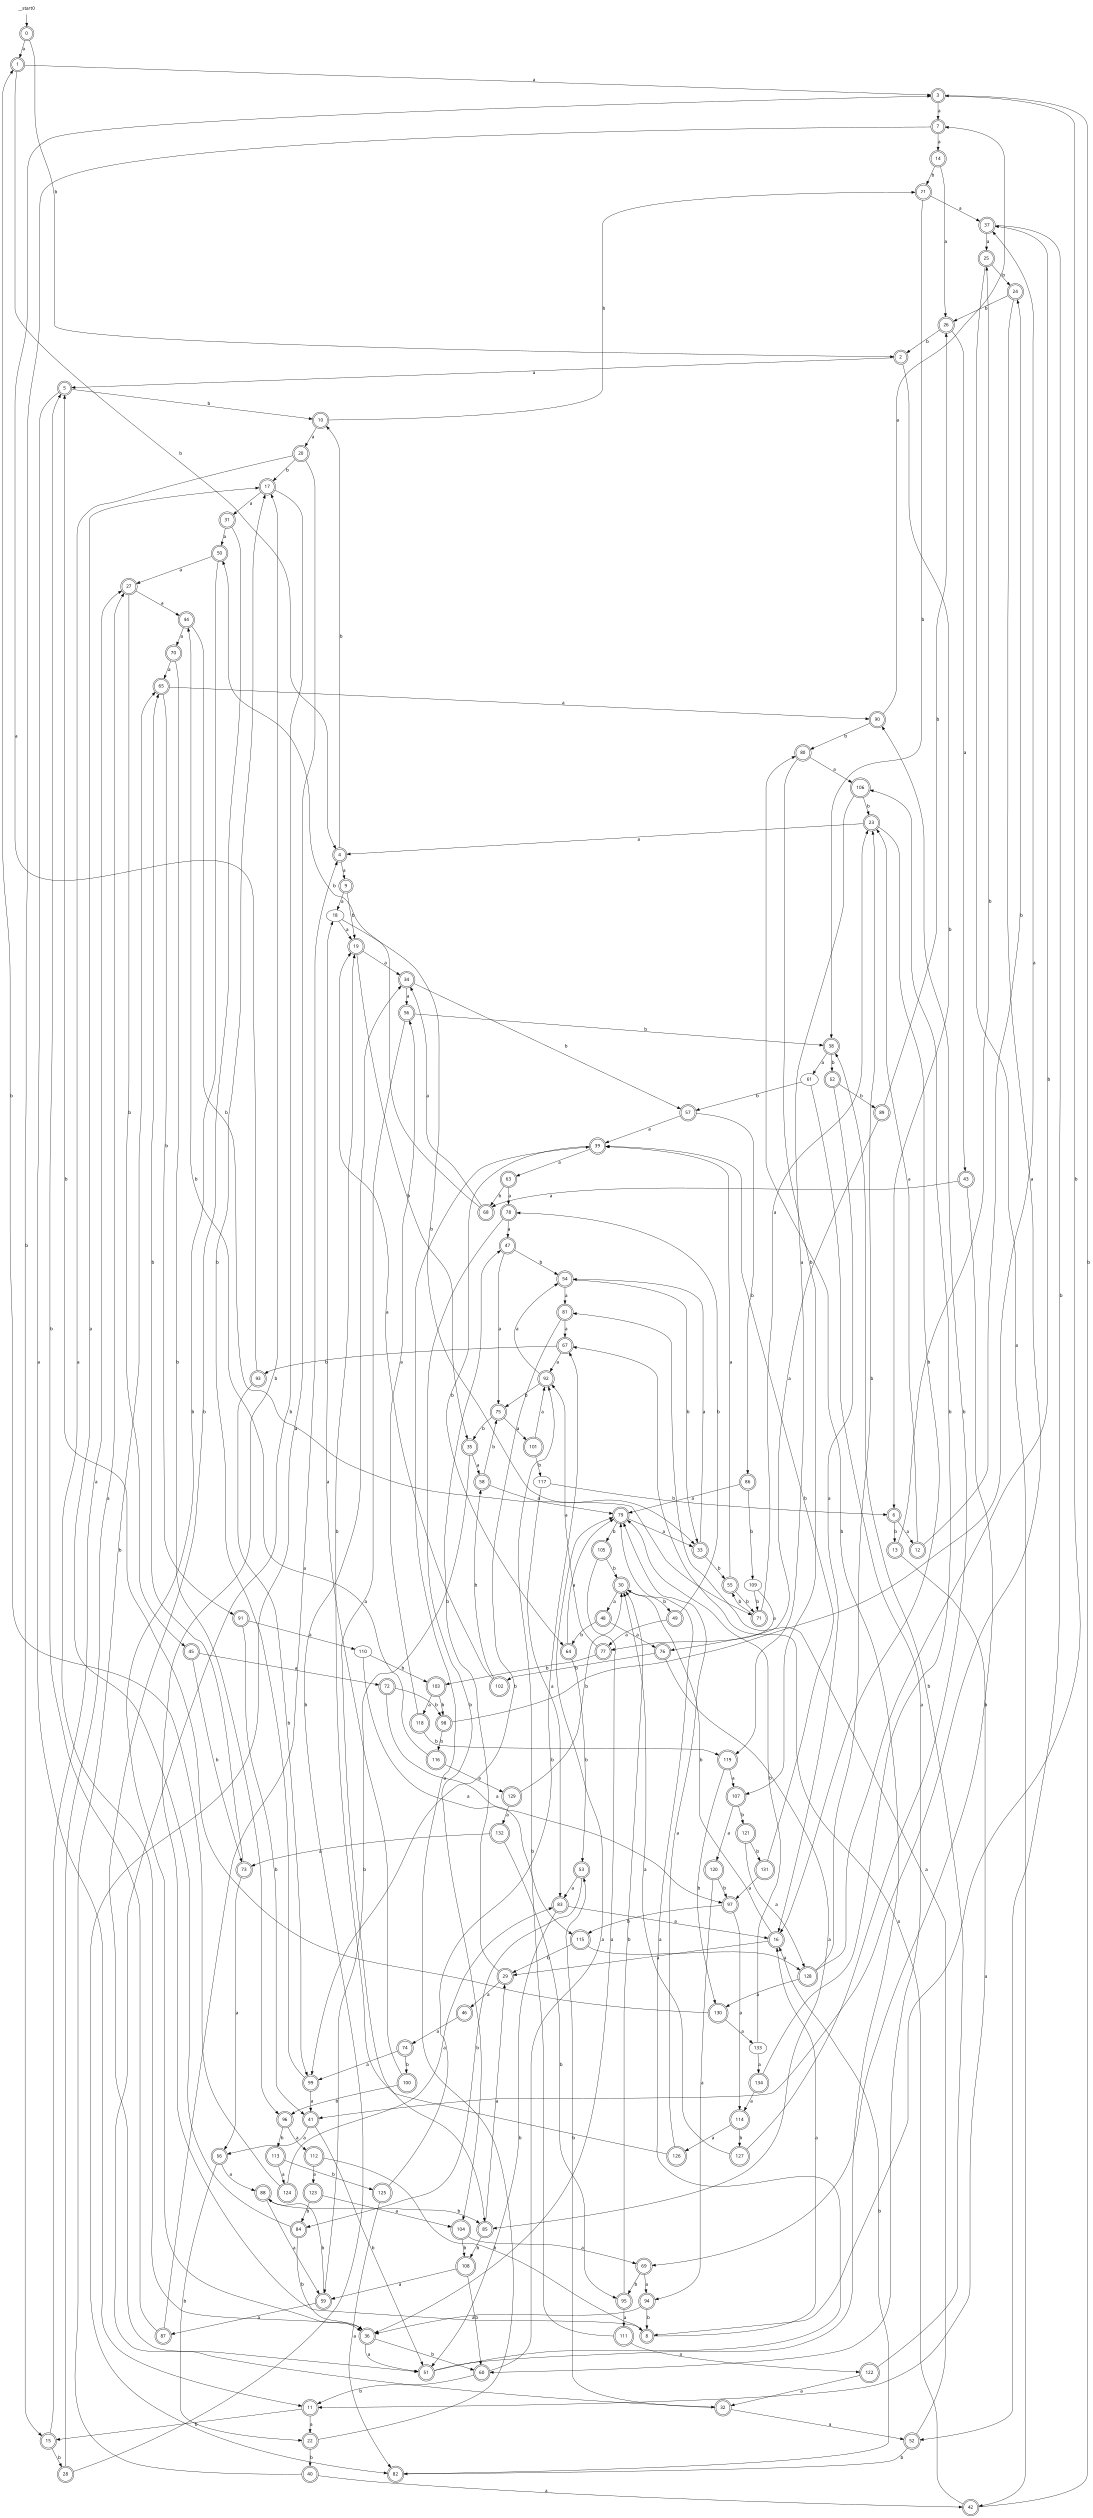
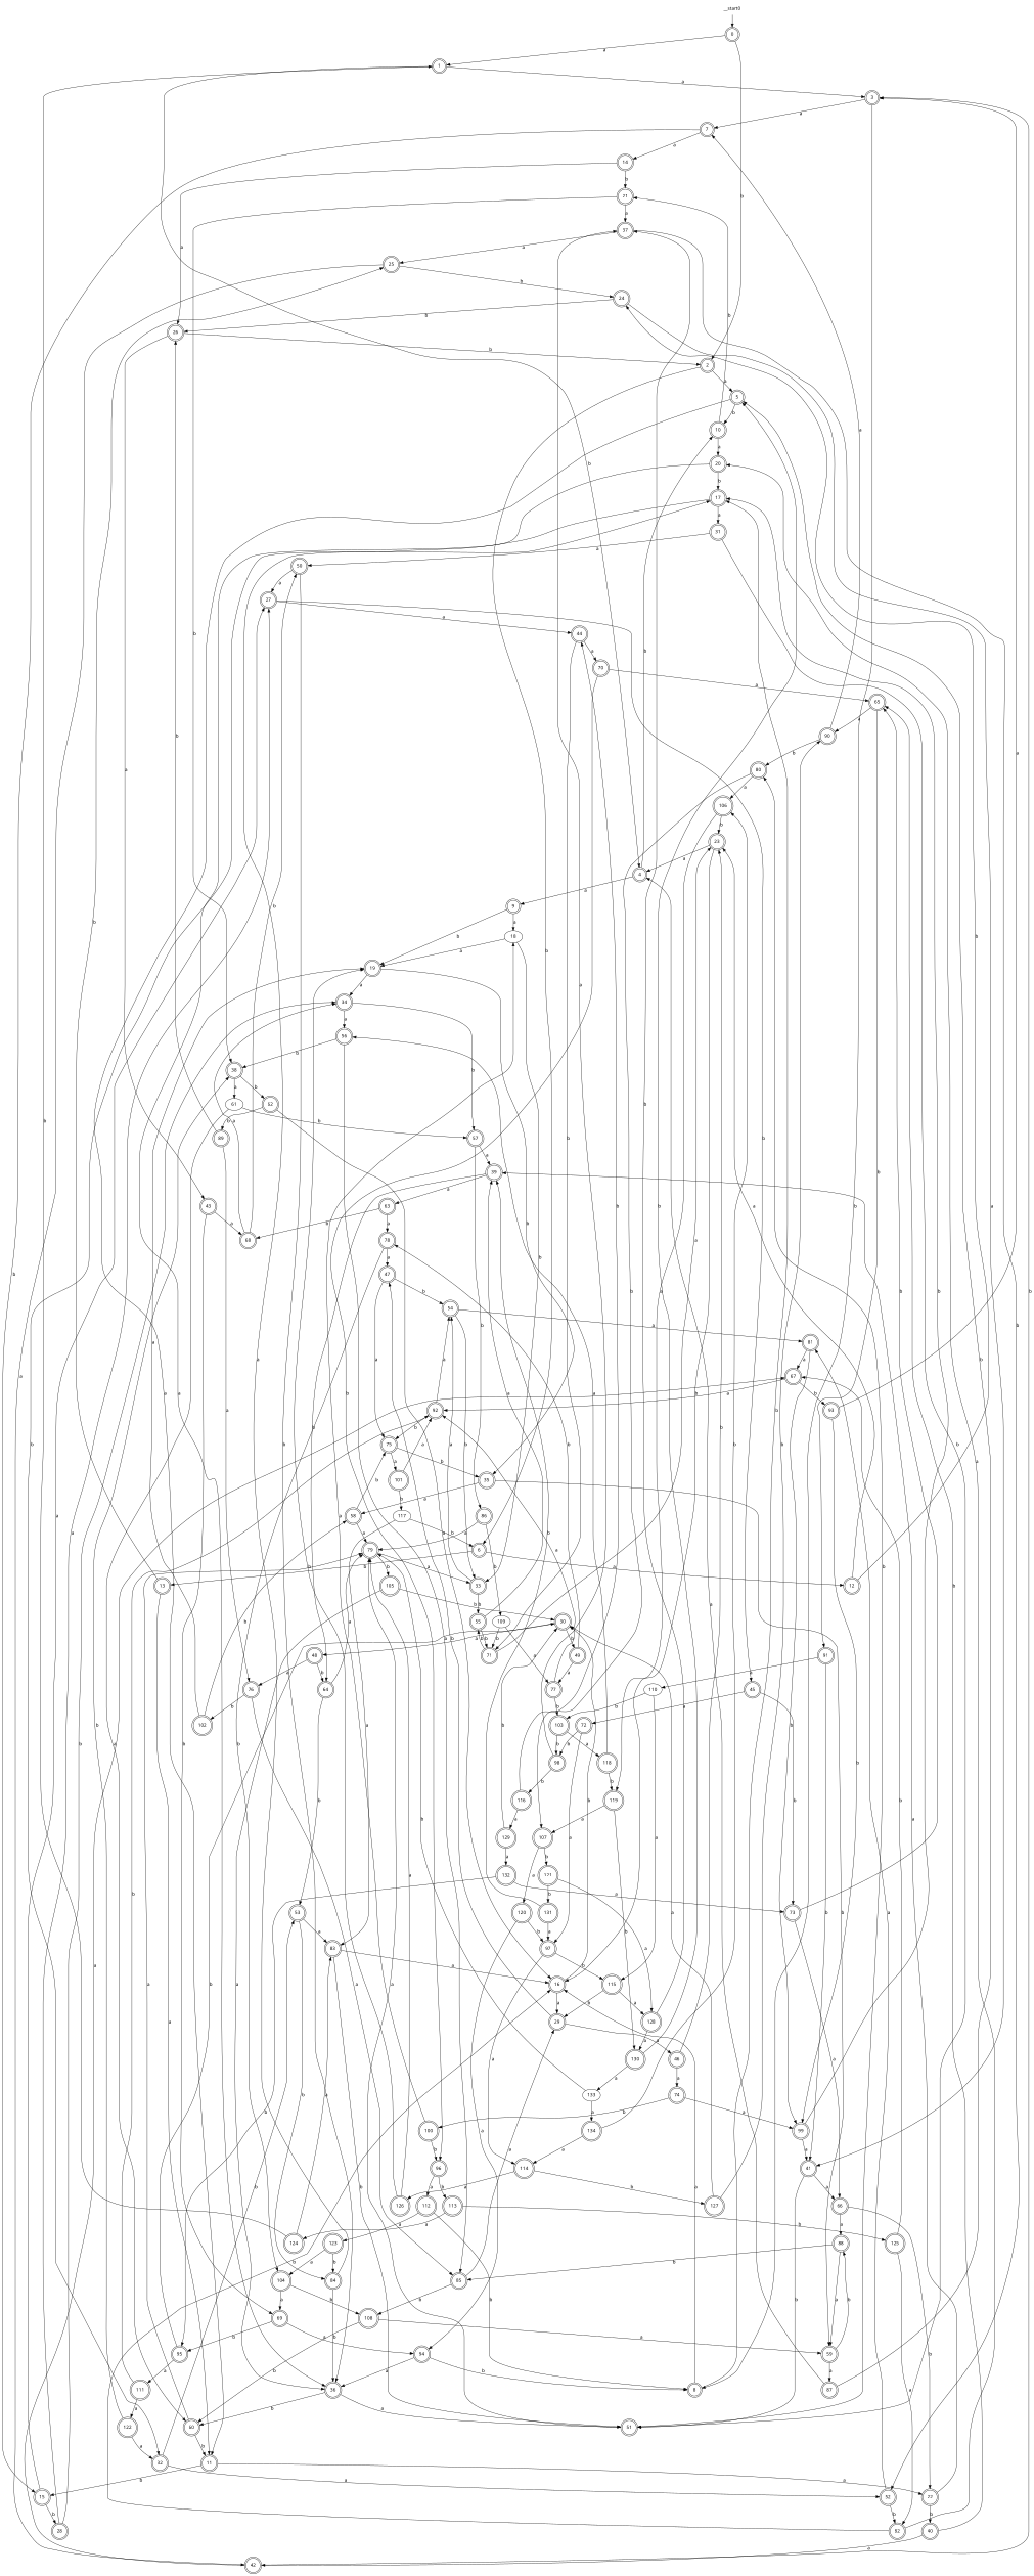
  digraph {
    fontname="Noto Sans"
    node [fontname="Noto Sans" shape=doublecircle]
    edge [fontname="Noto Sans"]
    __start0 [shape=none]
    0
    1
    2
    3
    4
    5
    6
    7
    8
    9
    10
    11
    12
    13
    14
    15
    16
    17
    18 [shape=""]
    19
    20
    21
    22
    23
    24
    25
    26
    27
    28
    29
    30
    31
    32
    33
    34
    35
    36
    37
    38
    39
    40
    41
    42
    43
    44
    45
    46
    47
    48
    49
    50
    51
    52
    53
    54
    55
    56
    57
    58
    59
    60
    61 [shape=""]
    62
    63
    64
    65
    66
    67
    68
    69
    70
    71
    72
    73
    74
    75
    76
    77
    78
    79
    80
    81
    82
    83
    84
    85
    86
    87
    88
    89
    90
    91
    92
    93
    94
    95
    96
    97
    98
    99
    100
    101
    102
    103
    104
    105
    106
    107
    108
    109 [shape=""]
    110 [shape=""]
    111
    112
    113
    114
    115
    116
    117 [shape=""]
    118
    119
    120
    121
    122
    123
    124
    125
    126
    127
    128
    129
    130
    131
    132
    133 [shape=""]
    134
    __start0 -> 0
    0 -> 1 [label=a]
    0 -> 2 [label=b]
    1 -> 3 [label=a]
    1 -> 4 [label=b]
    2 -> 5 [label=a]
    2 -> 6 [label=b]
    3 -> 7 [label=a]
    3 -> 8 [label=b]
    4 -> 9 [label=a]
    4 -> 10 [label=b]
    5 -> 10 [label=b]
    5 -> 11 [label=a]
    6 -> 12 [label=a]
    6 -> 13 [label=b]
    7 -> 14 [label=a]
    7 -> 15 [label=b]
    8 -> 16 [label=a]
    8 -> 17 [label=b]
    9 -> 18 [label=a]
    9 -> 19 [label=b]
    10 -> 20 [label=a]
    10 -> 21 [label=b]
    11 -> 15 [label=b]
    11 -> 22 [label=a]
    12 -> 23 [label=a]
    12 -> 24 [label=b]
    13 -> 11 [label=a]
    13 -> 25 [label=b]
    14 -> 21 [label=b]
    14 -> 26 [label=a]
    15 -> 27 [label=a]
    15 -> 28 [label=b]
    16 -> 29 [label=a]
    16 -> 30 [label=b]
    17 -> 31 [label=a]
    17 -> 32 [label=b]
    18 -> 19 [label=a]
    18 -> 33 [label=b]
    19 -> 34 [label=a]
    19 -> 35 [label=b]
    20 -> 17 [label=b]
    20 -> 36 [label=a]
    21 -> 37 [label=a]
    21 -> 38 [label=b]
    22 -> 39 [label=a]
    22 -> 40 [label=b]
    23 -> 4 [label=a]
    23 -> 16 [label=b]
    24 -> 26 [label=b]
    24 -> 41 [label=a]
    25 -> 24 [label=b]
    25 -> 42 [label=a]
    26 -> 2 [label=b]
    26 -> 43 [label=a]
    27 -> 44 [label=a]
    27 -> 45 [label=b]
    28 -> 27 [label=a]
    28 -> 34 [label=b]
    29 -> 46 [label=a]
    29 -> 47 [label=b]
    30 -> 48 [label=a]
    30 -> 49 [label=b]
    31 -> 50 [label=a]
    31 -> 51 [label=b]
    32 -> 52 [label=a]
    32 -> 53 [label=b]
    33 -> 54 [label=a]
    33 -> 55 [label=b]
    34 -> 56 [label=a]
    34 -> 57 [label=b]
    35 -> 58 [label=a]
    35 -> 59 [label=b]
    36 -> 51 [label=a]
    36 -> 60 [label=b]
    37 -> 25 [label=a]
    37 -> 52 [label=b]
    38 -> 61 [label=a]
    38 -> 62 [label=b]
    39 -> 63 [label=a]
    39 -> 64 [label=b]
    40 -> 42 [label=a]
    40 -> 65 [label=b]
    41 -> 51 [label=b]
    41 -> 66 [label=a]
    42 -> 3 [label=b]
    42 -> 67 [label=a]
    43 -> 68 [label=a]
    43 -> 69 [label=b]
    44 -> 70 [label=a]
    44 -> 71 [label=b]
    45 -> 72 [label=a]
    45 -> 73 [label=b]
-   128 -> 23 [label=b]
+   46 -> 23 [label=b]
    46 -> 74 [label=a]
    47 -> 54 [label=b]
    47 -> 75 [label=a]
    48 -> 64 [label=b]
    48 -> 76 [label=a]
    49 -> 77 [label=a]
    49 -> 78 [label=b]
    50 -> 27 [label=a]
    50 -> 36 [label=b]
    51 -> 79 [label=a]
    51 -> 80 [label=b]
    52 -> 81 [label=a]
    52 -> 82 [label=b]
    53 -> 83 [label=a]
    53 -> 84 [label=b]
    54 -> 33 [label=b]
    54 -> 81 [label=a]
    55 -> 39 [label=a]
    55 -> 71 [label=b]
    56 -> 38 [label=b]
    56 -> 85 [label=a]
    57 -> 39 [label=a]
    57 -> 86 [label=b]
    58 -> 75 [label=b]
    58 -> 79 [label=a]
    59 -> 87 [label=a]
    59 -> 88 [label=b]
    60 -> 11 [label=b]
    60 -> 79 [label=a]
    61 -> 57 [label=b]
    61 -> 60 [label=a]
    62 -> 16 [label=a]
    62 -> 89 [label=b]
    63 -> 68 [label=b]
    63 -> 78 [label=a]
    64 -> 53 [label=b]
    64 -> 79 [label=a]
    65 -> 90 [label=a]
    65 -> 91 [label=b]
    66 -> 22 [label=b]
    66 -> 88 [label=a]
    67 -> 92 [label=a]
    67 -> 93 [label=b]
    68 -> 34 [label=a]
    68 -> 50 [label=b]
    69 -> 94 [label=a]
    69 -> 95 [label=b]
    70 -> 65 [label=a]
    70 -> 96 [label=b]
    71 -> 23 [label=a]
    71 -> 55 [label=b]
    72 -> 97 [label=a]
    72 -> 98 [label=b]
    73 -> 65 [label=b]
    73 -> 66 [label=a]
    74 -> 99 [label=a]
    74 -> 100 [label=b]
    75 -> 35 [label=b]
    75 -> 101 [label=a]
    76 -> 85 [label=a]
    76 -> 102 [label=b]
    77 -> 92 [label=a]
    77 -> 103 [label=b]
    78 -> 47 [label=a]
    78 -> 104 [label=b]
    79 -> 33 [label=a]
    79 -> 105 [label=b]
    80 -> 106 [label=a]
    80 -> 107 [label=b]
    81 -> 67 [label=a]
    81 -> 99 [label=b]
    82 -> 16 [label=b]
-   20 -> 82 [label=a]
+   82 -> 20 [label=a]
    83 -> 16 [label=a]
    83 -> 51 [label=b]
    84 -> 17 [label=a]
    84 -> 36 [label=b]
    85 -> 29 [label=a]
    85 -> 108 [label=b]
    86 -> 79 [label=a]
    86 -> 109 [label=b]
    87 -> 4 [label=a]
    87 -> 5 [label=b]
    88 -> 59 [label=a]
    88 -> 85 [label=b]
    89 -> 26 [label=b]
    89 -> 76 [label=a]
    90 -> 7 [label=a]
    90 -> 80 [label=b]
    91 -> 41 [label=b]
    91 -> 110 [label=a]
    92 -> 54 [label=a]
    92 -> 75 [label=b]
    93 -> 3 [label=a]
    93 -> 99 [label=b]
    94 -> 8 [label=b]
    94 -> 36 [label=a]
    95 -> 30 [label=b]
    95 -> 111 [label=a]
    96 -> 112 [label=a]
    96 -> 113 [label=b]
    97 -> 114 [label=a]
    97 -> 115 [label=b]
    98 -> 37 [label=a]
    98 -> 116 [label=b]
    99 -> 17 [label=b]
    99 -> 41 [label=a]
    100 -> 18 [label=a]
    100 -> 96 [label=b]
    101 -> 92 [label=a]
    101 -> 117 [label=b]
    102 -> 19 [label=a]
    102 -> 58 [label=b]
    103 -> 98 [label=b]
    103 -> 118 [label=a]
    104 -> 69 [label=a]
    104 -> 108 [label=b]
    105 -> 30 [label=b]
    105 -> 36 [label=a]
    106 -> 23 [label=b]
    106 -> 119 [label=a]
    107 -> 120 [label=a]
    107 -> 121 [label=b]
    108 -> 59 [label=a]
    108 -> 60 [label=b]
    109 -> 71 [label=b]
    109 -> 77 [label=a]
    110 -> 103 [label=b]
    110 -> 115 [label=a]
    111 -> 92 [label=b]
    111 -> 122 [label=a]
    112 -> 8 [label=b]
    112 -> 123 [label=a]
    113 -> 124 [label=a]
    113 -> 125 [label=b]
    114 -> 126 [label=a]
    114 -> 127 [label=b]
    115 -> 29 [label=b]
    115 -> 128 [label=a]
    116 -> 44 [label=b]
    116 -> 129 [label=a]
    117 -> 6 [label=b]
    117 -> 83 [label=a]
    118 -> 56 [label=a]
    118 -> 119 [label=b]
    119 -> 107 [label=a]
    119 -> 130 [label=b]
    120 -> 94 [label=a]
    120 -> 97 [label=b]
    121 -> 128 [label=a]
    121 -> 131 [label=b]
    122 -> 32 [label=a]
    122 -> 38 [label=b]
    123 -> 84 [label=b]
    123 -> 104 [label=a]
    124 -> 1 [label=b]
    124 -> 83 [label=a]
    125 -> 67 [label=b]
    125 -> 82 [label=a]
    126 -> 19 [label=b]
    126 -> 79 [label=a]
    127 -> 30 [label=a]
    127 -> 90 [label=b]
    128 -> 37 [label=b]
    128 -> 130 [label=a]
    129 -> 30 [label=b]
    129 -> 132 [label=a]
    130 -> 5 [label=b]
    130 -> 133 [label=a]
    131 -> 39 [label=b]
    131 -> 97 [label=a]
    132 -> 73 [label=a]
    132 -> 95 [label=b]
    133 -> 79 [label=b]
    133 -> 134 [label=a]
    134 -> 106 [label=b]
    134 -> 114 [label=a]
  }
